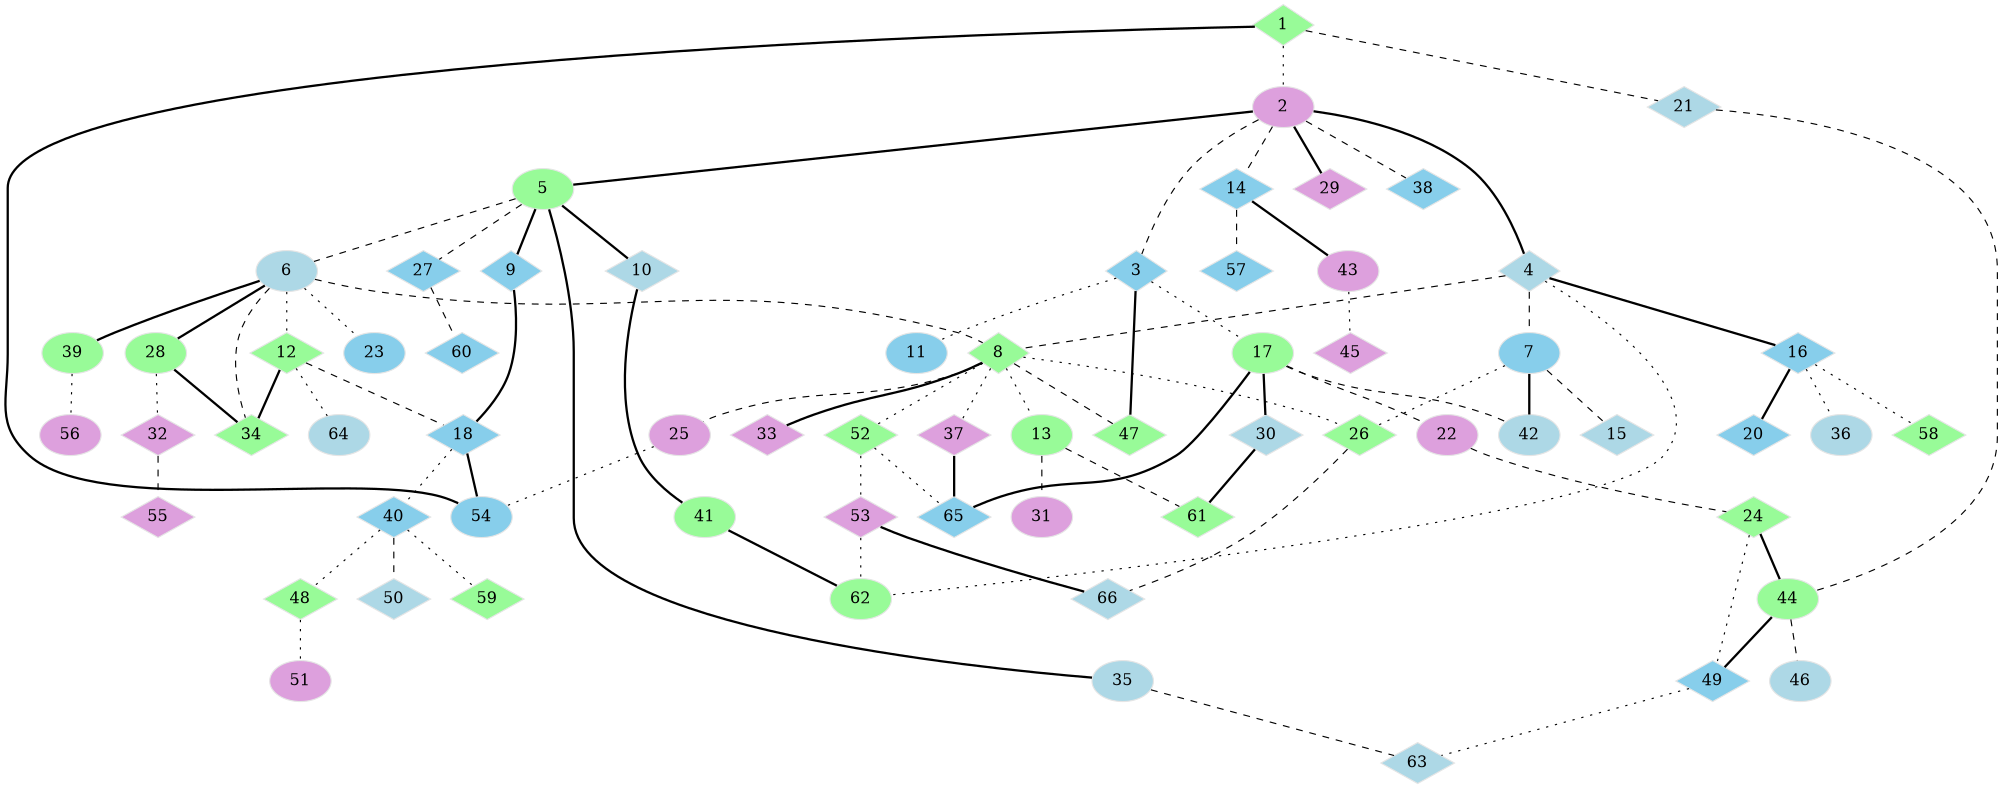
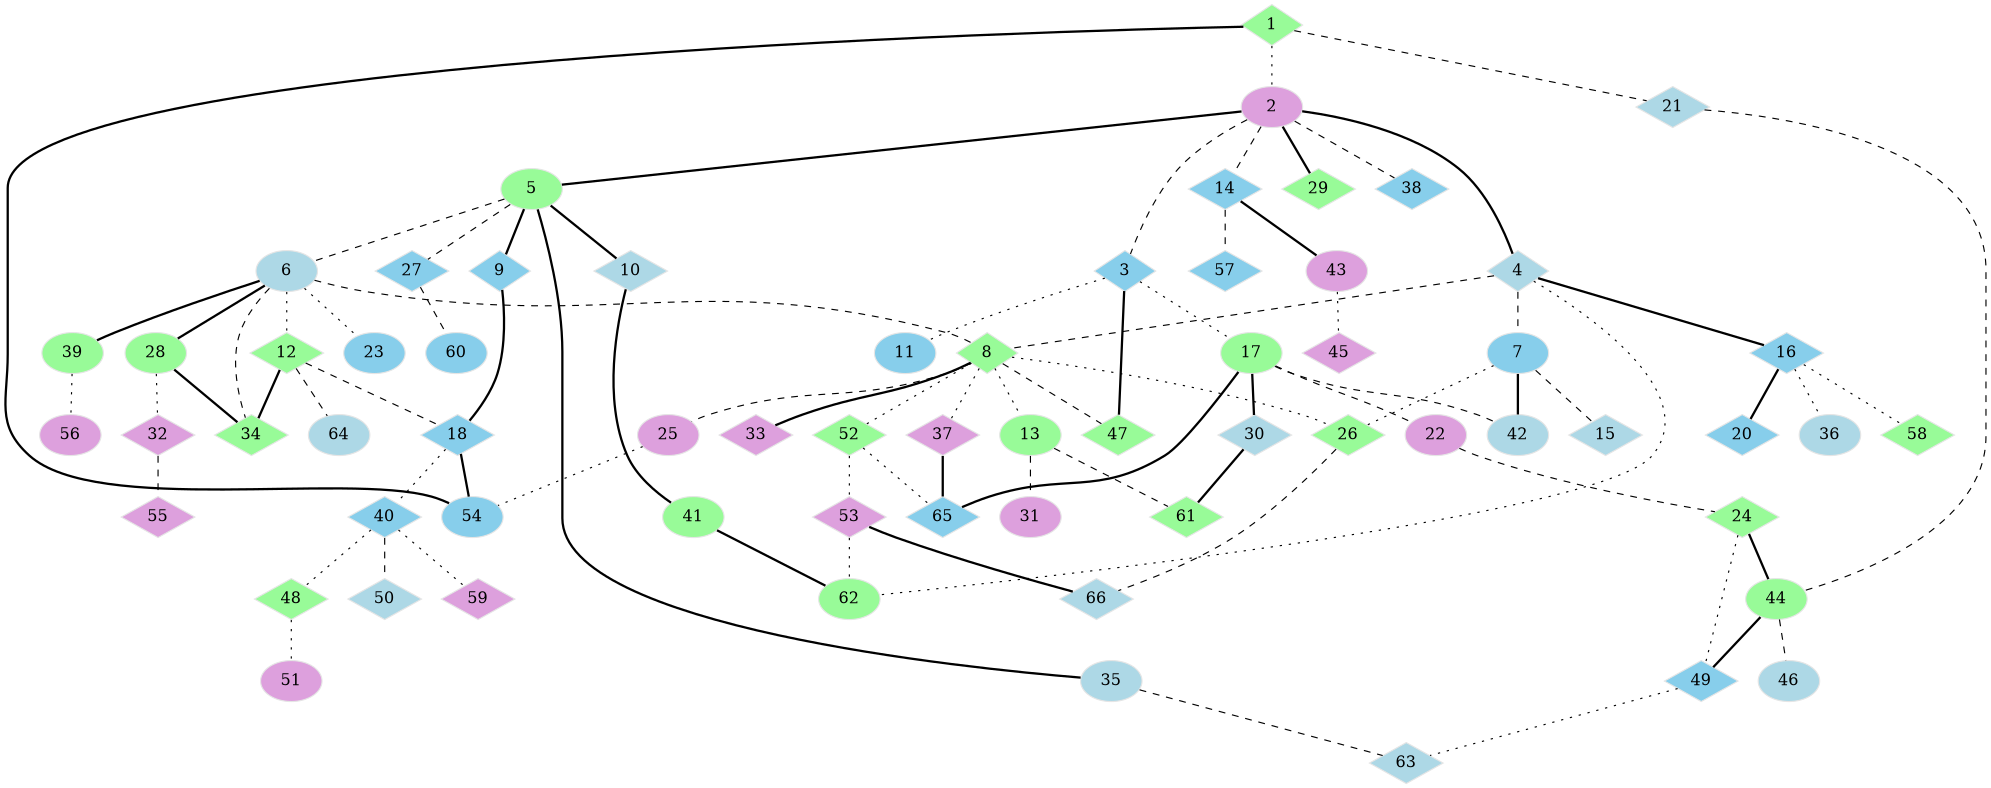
  graph {
    node [color=gray90 fillcolor=palegreen shape=diamond style=filled]
    edge [style=bold]
    2 [fillcolor=plum shape=ellipse]
    1
    21 [fillcolor=lightblue]
    54 [fillcolor=skyblue shape=ellipse]
    3 [fillcolor=skyblue]
    4 [fillcolor=lightblue]
    5 [shape=ellipse]
    14 [fillcolor=skyblue]
-   29 [fillcolor=plum]
+   29
    38 [fillcolor=skyblue]
    44 [shape=ellipse]
    11 [fillcolor=skyblue shape=ellipse]
    17 [shape=ellipse]
    47
    7 [fillcolor=skyblue shape=ellipse]
    8
    16 [fillcolor=skyblue]
    62 [shape=ellipse]
    6 [fillcolor=lightblue shape=ellipse]
    9 [fillcolor=skyblue]
    10 [fillcolor=lightblue]
    27 [fillcolor=skyblue]
    35 [fillcolor=lightblue shape=ellipse]
    43 [fillcolor=plum shape=ellipse]
    57 [fillcolor=skyblue]
    42 [fillcolor=lightblue shape=ellipse]
    22 [fillcolor=plum shape=ellipse]
    30 [fillcolor=lightblue]
    65 [fillcolor=skyblue]
    15 [fillcolor=lightblue]
    26
    13 [shape=ellipse]
    25 [fillcolor=plum shape=ellipse]
    33 [fillcolor=plum]
    37 [fillcolor=plum]
    52
    20 [fillcolor=skyblue]
    36 [fillcolor=lightblue shape=ellipse]
    58
    12
    23 [fillcolor=skyblue shape=ellipse]
    28 [shape=ellipse]
    34
    39 [shape=ellipse]
    18 [fillcolor=skyblue]
    41 [shape=ellipse]
-   60 [fillcolor=skyblue]
+   60 [fillcolor=skyblue shape=ellipse]
    63 [fillcolor=lightblue]
    64 [fillcolor=lightblue shape=ellipse]
    32 [fillcolor=plum]
    56 [fillcolor=plum shape=ellipse]
    66 [fillcolor=lightblue]
    31 [fillcolor=plum shape=ellipse]
    61
    53 [fillcolor=plum]
    40 [fillcolor=skyblue]
    45 [fillcolor=plum]
    24
    48
    50 [fillcolor=lightblue]
-   59
+   59 [fillcolor=plum]
    51 [fillcolor=plum shape=ellipse]
    49 [fillcolor=skyblue]
    46 [fillcolor=lightblue shape=ellipse]
    55 [fillcolor=plum]
    2 -- 3 [style=dashed]
    2 -- 4
    2 -- 5
    2 -- 14 [style=dashed]
    2 -- 29
    2 -- 38 [style=dashed]
    1 -- 2 [style=dotted]
    1 -- 21 [style=dashed]
    1 -- 54
    21 -- 44 [style=dashed]
    3 -- 11 [style=dotted]
    3 -- 17 [style=dotted]
    3 -- 47
    4 -- 7 [style=dashed]
    4 -- 8 [style=dashed]
    4 -- 16
    4 -- 62 [style=dotted]
    5 -- 6 [style=dashed]
    5 -- 9
    5 -- 10
    5 -- 27 [style=dashed]
    5 -- 35
    14 -- 43
    14 -- 57 [style=dashed]
    44 -- 49
    44 -- 46 [style=dashed]
    17 -- 42 [style=dashed]
    17 -- 22 [style=dashed]
    17 -- 30
    17 -- 65
    7 -- 42
    7 -- 15 [style=dashed]
    7 -- 26 [style=dotted]
    8 -- 47 [style=dashed]
    8 -- 26 [style=dotted]
    8 -- 13 [style=dotted]
    8 -- 25 [style=dashed]
    8 -- 33
    8 -- 37 [style=dotted]
    8 -- 52 [style=dotted]
    16 -- 20
    16 -- 36 [style=dotted]
    16 -- 58 [style=dotted]
    6 -- 8 [style=dashed]
    6 -- 12 [style=dotted]
    6 -- 23 [style=dotted]
    6 -- 28
    6 -- 34 [style=dashed]
    6 -- 39
    9 -- 18
    10 -- 41
    27 -- 60 [style=dashed]
    35 -- 63 [style=dashed]
    43 -- 45 [style=dotted]
    22 -- 24 [style=dashed]
    30 -- 61
    26 -- 66 [style=dashed]
    13 -- 31 [style=dashed]
    13 -- 61 [style=dashed]
    25 -- 54 [style=dotted]
    37 -- 65
    52 -- 65 [style=dotted]
    52 -- 53 [style=dotted]
    12 -- 34
    12 -- 18 [style=dashed]
-   12 -- 64 [style=dotted]
+   12 -- 64 [style=dashed]
    28 -- 34
    28 -- 32 [style=dotted]
    39 -- 56 [style=dotted]
    18 -- 54
    18 -- 40 [style=dotted]
    41 -- 62
    32 -- 55 [style=dashed]
    53 -- 62 [style=dotted]
    53 -- 66
    40 -- 48 [style=dotted]
    40 -- 50 [style=dashed]
    40 -- 59 [style=dotted]
    24 -- 44
    24 -- 49 [style=dotted]
    48 -- 51 [style=dotted]
    49 -- 63 [style=dotted]
  }
